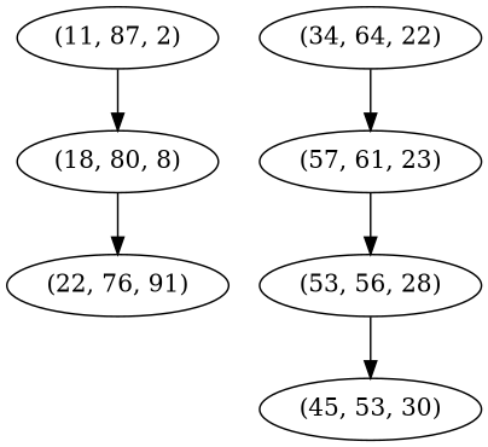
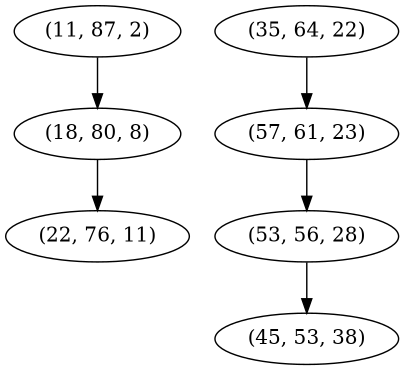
  digraph {
    "(11, 87, 2)"
    "(18, 80, 8)"
-   "(22, 76, 11)" [label="(22, 76, 91)"]
+   "(22, 76, 11)"
    n4 [label="(57, 61, 23)"]
-   "(34, 64, 22)"
+   "(34, 64, 22)" [label="(35, 64, 22)"]
    n6 [label="(53, 56, 28)"]
-   "(45, 53, 30)"
+   "(45, 53, 30)" [label="(45, 53, 38)"]
    "(11, 87, 2)" -> "(18, 80, 8)"
    "(18, 80, 8)" -> "(22, 76, 11)"
    n4 -> n6
    "(34, 64, 22)" -> n4
    n6 -> "(45, 53, 30)"
  }
